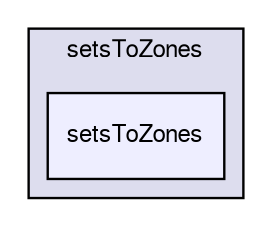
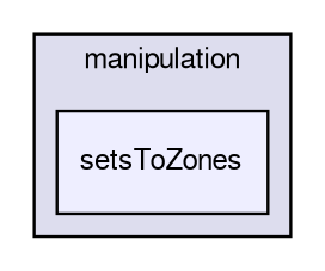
  digraph {
    compound=true
    n1 [fillcolor="#eeeeff" fontname=FreeSans fontsize=10 label=setsToZones pencolor=black shape=box style=filled]
    subgraph cluster_1 {
      bgcolor="#ddddee"
      fontname=FreeSans
      fontsize=10
-     label=setsToZones
+     label=manipulation
      pencolor=black
      n1
    }
  }
